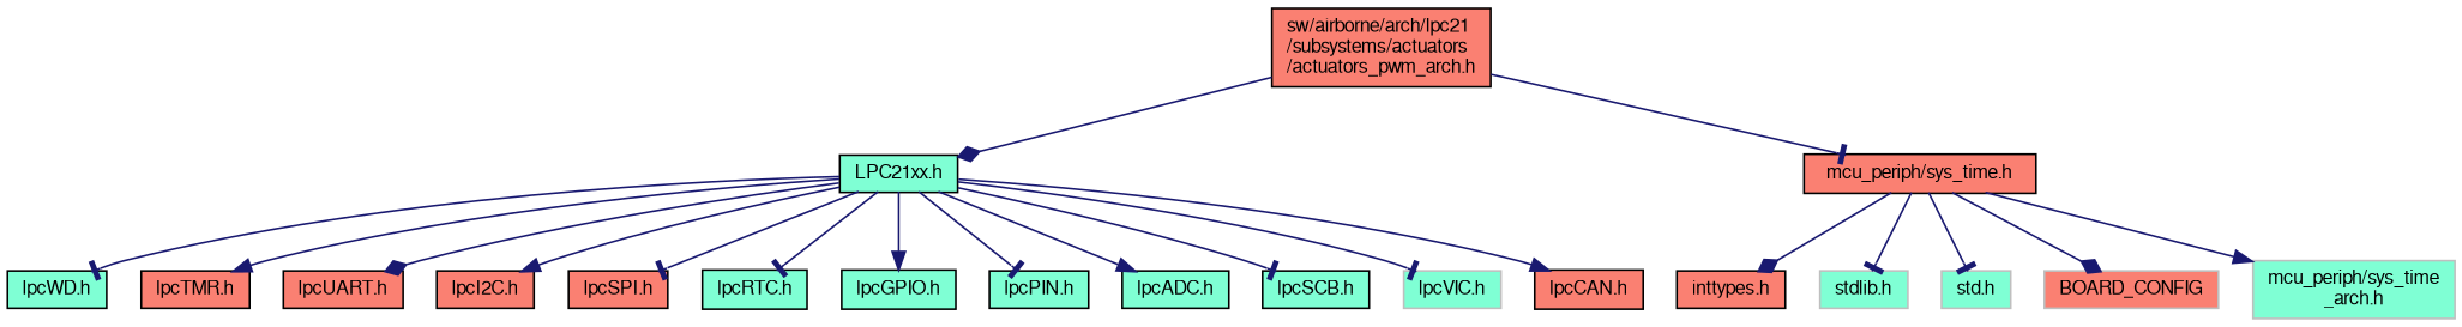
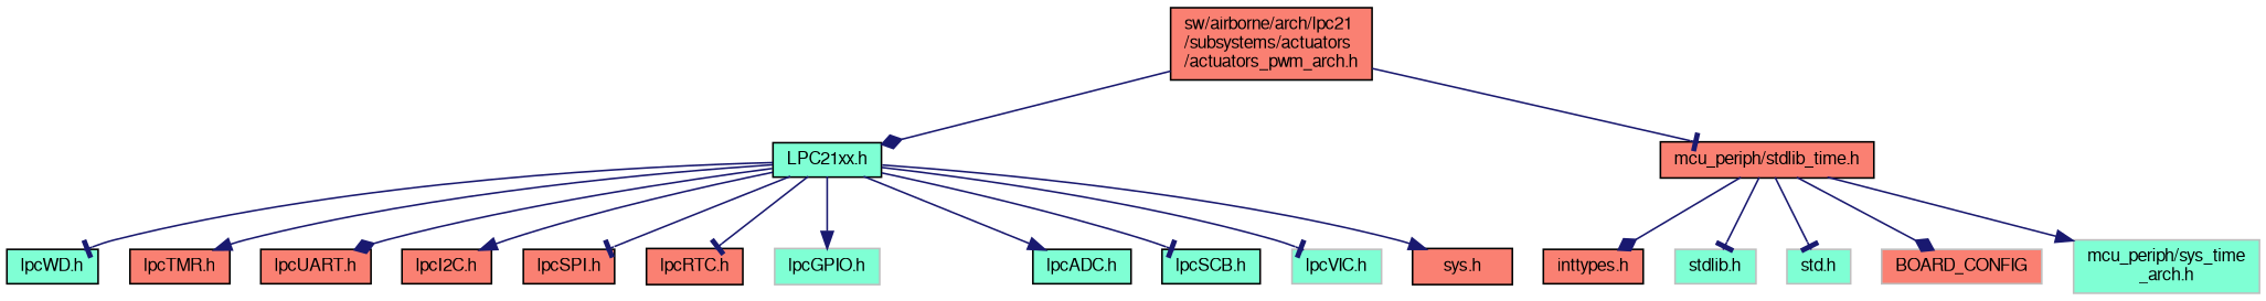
  digraph {
    node [color=black fillcolor=aquamarine fontname=FreeSans fontsize=10 shape=record style=filled]
    edge [arrowhead=tee color=midnightblue fontname=FreeSans fontsize=10 labelfontname=FreeSans labelfontsize=10 style=solid]
    n1 [fillcolor=salmon fontcolor=black height=0.2 label="sw/airborne/arch/lpc21\l/subsystems/actuators\l/actuators_pwm_arch.h" width=0.4]
    n2 [height=0.2 label="LPC21xx.h" width=0.4]
-   n3 [fillcolor=salmon height=0.2 label="mcu_periph/sys_time.h" width=0.4]
+   n3 [fillcolor=salmon height=0.2 label="mcu_periph/stdlib_time.h" width=0.4]
    n4 [height=0.2 label="lpcWD.h" width=0.4]
    n5 [fillcolor=salmon height=0.2 label="lpcTMR.h" width=0.4]
    n6 [fillcolor=salmon height=0.2 label="lpcUART.h" width=0.4]
    n7 [fillcolor=salmon height=0.2 label="lpcI2C.h" width=0.4]
    n8 [fillcolor=salmon height=0.2 label="lpcSPI.h" width=0.4]
-   n9 [height=0.2 label="lpcRTC.h" width=0.4]
-   n10 [height=0.2 label="lpcGPIO.h" width=0.4]
-   n11 [height=0.2 label="lpcPIN.h" width=0.4]
+   n9 [fillcolor=salmon height=0.2 label="lpcRTC.h" width=0.4]
+   n10 [color=grey75 height=0.2 label="lpcGPIO.h" width=0.4]
    n12 [height=0.2 label="lpcADC.h" width=0.4]
    n13 [height=0.2 label="lpcSCB.h" width=0.4]
    n14 [color=grey75 height=0.2 label="lpcVIC.h" width=0.4]
-   n15 [fillcolor=salmon height=0.2 label="lpcCAN.h" width=0.4]
+   n15 [fillcolor=salmon height=0.2 label="sys.h" width=0.4]
    n16 [fillcolor=salmon height=0.2 label="inttypes.h" width=0.4]
    n17 [color=grey75 height=0.2 label="stdlib.h" width=0.4]
    n18 [color=grey75 height=0.2 label="std.h" width=0.4]
    n19 [color=grey75 fillcolor=salmon height=0.2 label=BOARD_CONFIG width=0.4]
    n20 [color=grey75 height=0.2 label="mcu_periph/sys_time\l_arch.h" width=0.4]
    n1 -> n2 [arrowhead=diamond]
    n1 -> n3
    n2 -> n4
    n2 -> n5 [arrowhead=normal]
    n2 -> n6 [arrowhead=diamond]
    n2 -> n7 [arrowhead=normal]
    n2 -> n8
    n2 -> n9
    n2 -> n10 [arrowhead=normal]
-   n2 -> n11
    n2 -> n12 [arrowhead=normal]
    n2 -> n13
    n2 -> n14
    n2 -> n15 [arrowhead=normal]
    n3 -> n16 [arrowhead=diamond]
    n3 -> n17
    n3 -> n18
    n3 -> n19 [arrowhead=diamond]
    n3 -> n20 [arrowhead=normal]
  }
